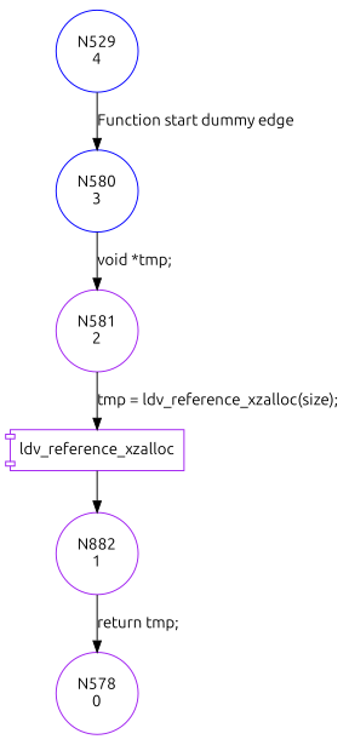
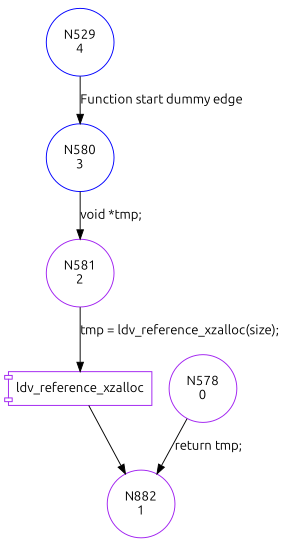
  digraph {
    fontname=Ubuntu
    node [color=purple fontname=Ubuntu shape=circle]
    edge [fontname=Ubuntu]
    n1 [color=blue label="N529\n4"]
    n2 [color=blue label="N580\n3"]
    n3 [label="N581\n2"]
    n4 [label=ldv_reference_xzalloc shape=component]
    n5 [label="N882\n1"]
    n6 [label="N578\n0"]
    n1 -> n2 [label="Function start dummy edge"]
    n2 -> n3 [label="void *tmp;"]
    n3 -> n4 [label="tmp = ldv_reference_xzalloc(size);"]
    n4 -> n5
-   n5 -> n6 [label="return tmp;"]
+   n6 -> n5 [label="return tmp;"]
  }
